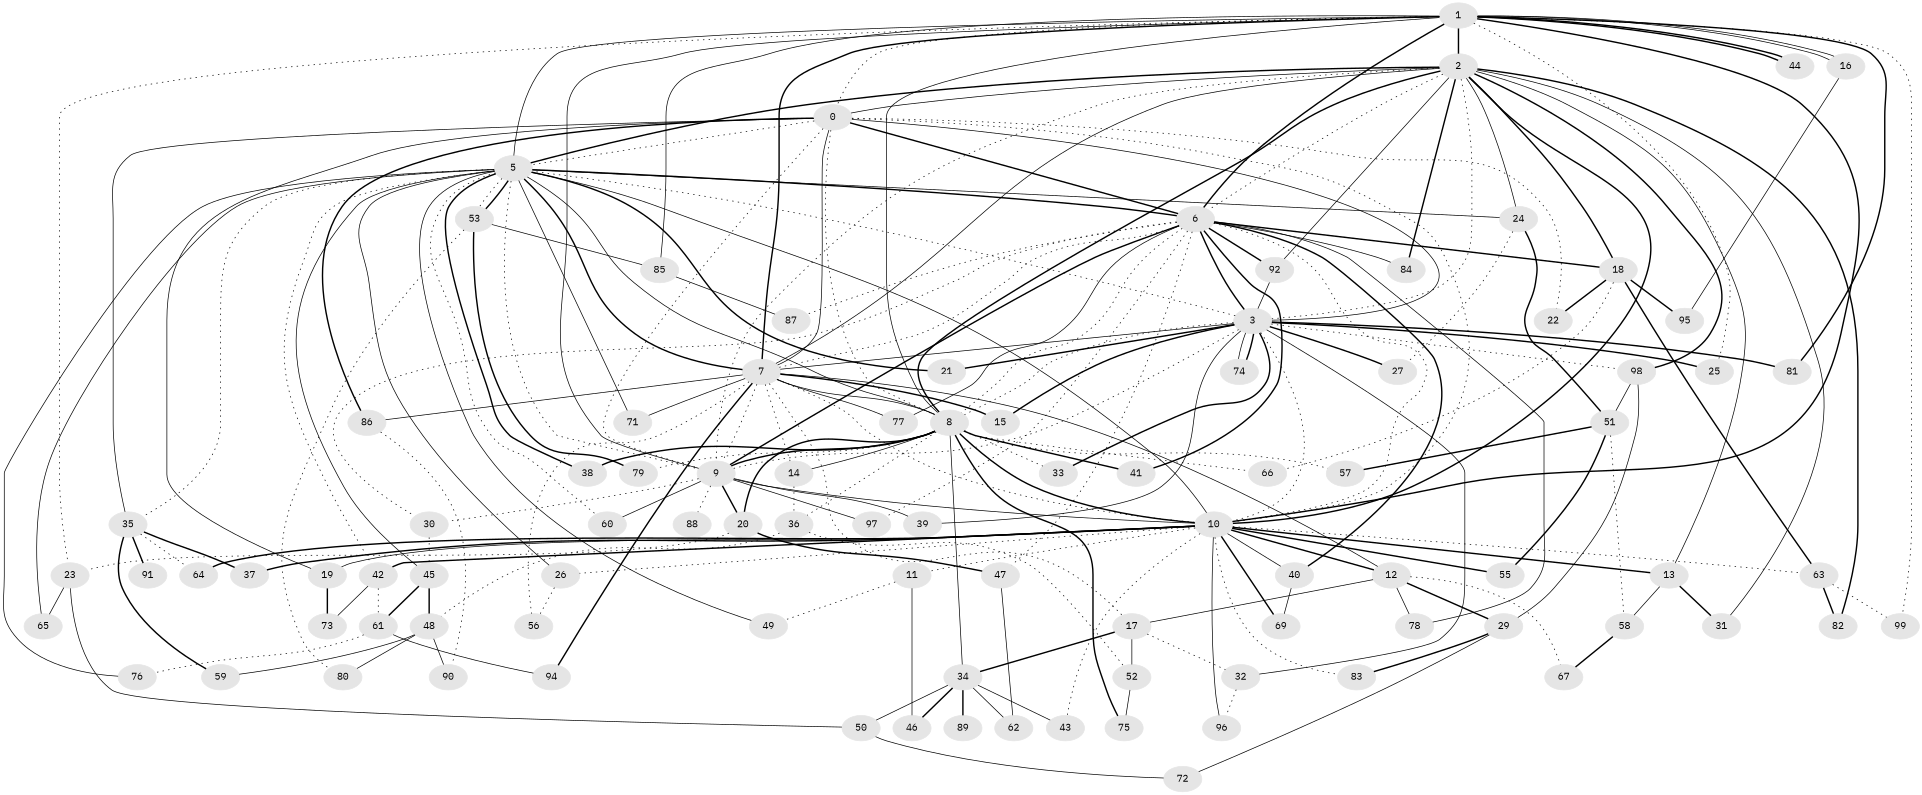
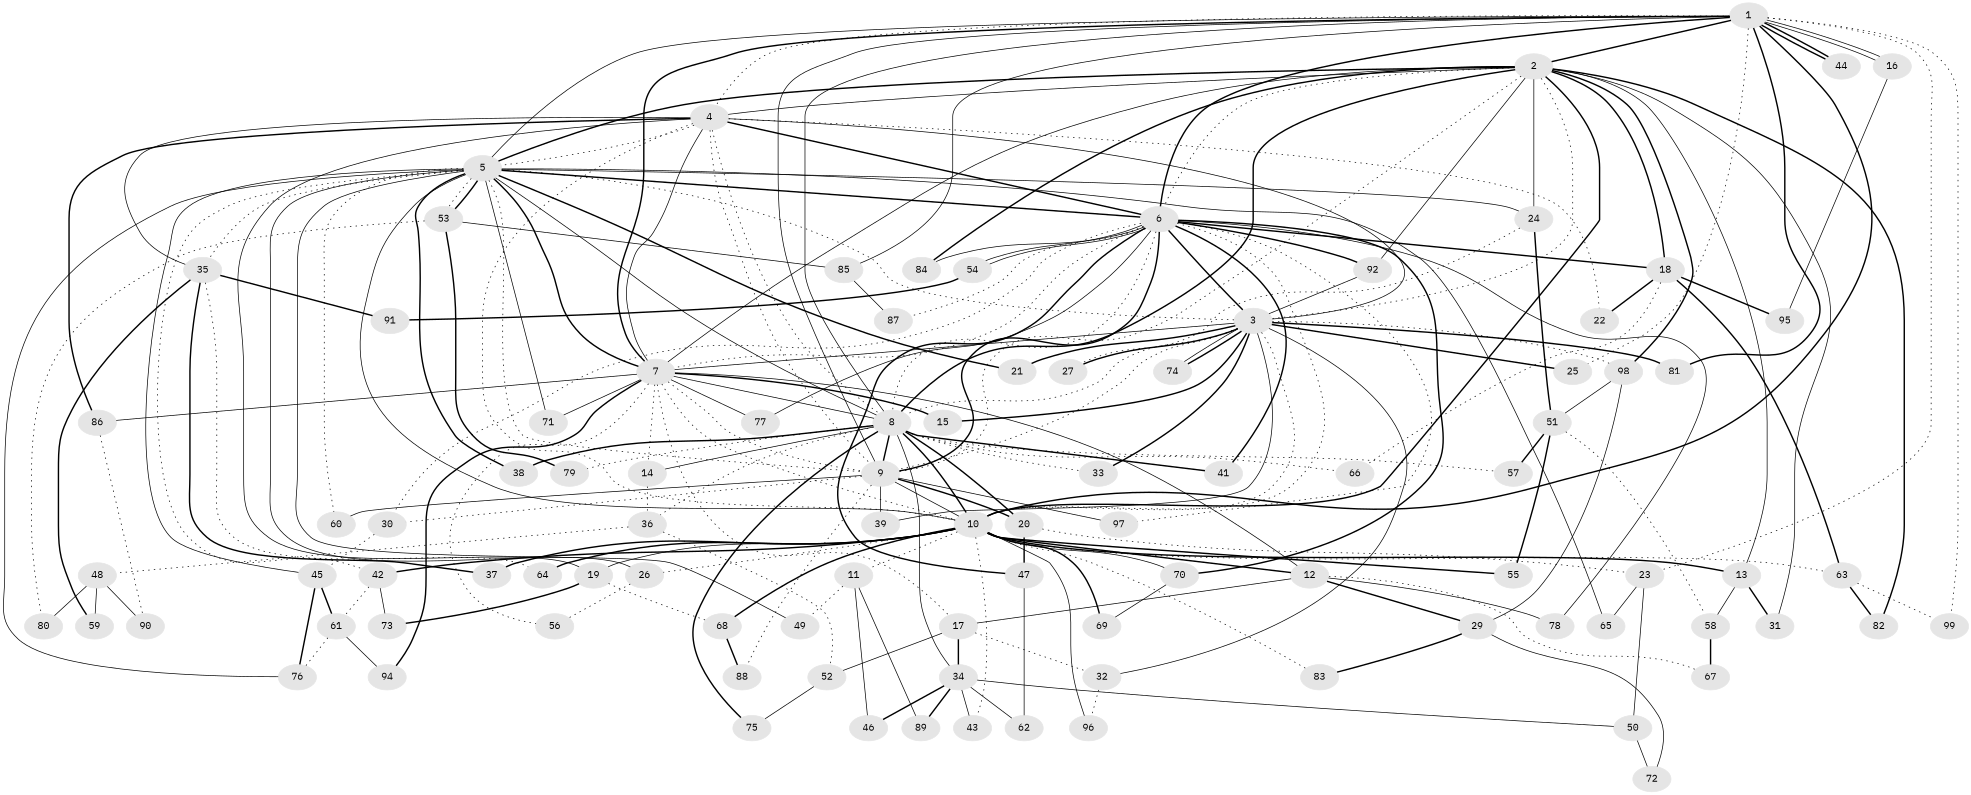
  graph {
    fontname="IBM Plex Mono"
    node [color=gray90 fontname="IBM Plex Mono" style=filled]
    edge [fontname="IBM Plex Mono" style=bold]
    1
    2
-   4 [label=0]
+   4
    5
    6
    7
    8
    9
    10
    16
    23
    25
    44
    81
    85
    n16 [label=99]
    3
    13
    18
    24
    n21 [label=98]
    31
    82
    84
    92
    15
    21
    27
    32
    33
    39
    74
    19
    22
    35
    86
    26
    38
    42
    45
    49
    53
    60
    65
    71
    76
    30
-   40
+   40 [label=70]
    41
    47
+   54
    77
    78
    87
    97
    12
    14
    17
    56
    94
    20
    34
    36
    57
    66
    75
    79
    88
    11
    37
    43
    55
    63
    64
+   68
    69
    83
    96
    95
    50
    58
    51
    29
    73
    59
    91
    90
    61
    48
    80
    62
    67
    52
    46
    89
    72
    1 -- 2
    1 -- 4 [style=dotted]
    1 -- 5 [style=solid]
    1 -- 6
    1 -- 7
    1 -- 8 [style=solid]
    1 -- 9 [style=solid]
    1 -- 10
    1 -- 16 [style=solid]
    1 -- 16 [style=solid]
    1 -- 23 [style=dotted]
    1 -- 25 [style=dotted]
    1 -- 44
    1 -- 44
    1 -- 81
    1 -- 85 [style=solid]
    1 -- n16 [style=dotted]
    2 -- 4 [style=solid]
    2 -- 5
    2 -- 6 [style=dotted]
    2 -- 7 [style=solid]
    2 -- 8
    2 -- 9 [style=dotted]
    2 -- 10
    2 -- 3 [style=dotted]
    2 -- 13 [style=solid]
    2 -- 18
    2 -- 24 [style=solid]
    2 -- n21
    2 -- 31 [style=solid]
    2 -- 82
    2 -- 84
    2 -- 92 [style=solid]
    4 -- 5 [style=dotted]
    4 -- 6
    4 -- 7 [style=solid]
    4 -- 8 [style=dotted]
    4 -- 9 [style=dotted]
    4 -- 10 [style=dotted]
    4 -- 19 [style=solid]
    4 -- 22 [style=dotted]
    4 -- 35 [style=solid]
    4 -- 86
    5 -- 6
    5 -- 7
    5 -- 8 [style=solid]
    5 -- 9 [style=dotted]
    5 -- 10 [style=solid]
    5 -- 24 [style=solid]
    5 -- 21
    5 -- 35 [style=dotted]
    5 -- 26 [style=solid]
    5 -- 38
    5 -- 42 [style=dotted]
    5 -- 45 [style=solid]
    5 -- 49 [style=solid]
    5 -- 53 [style=dotted]
    5 -- 53
    5 -- 60 [style=dotted]
    5 -- 65 [style=solid]
    5 -- 71 [style=solid]
    5 -- 76 [style=solid]
    6 -- 7 [style=dotted]
    6 -- 8 [style=dotted]
    6 -- 9
    6 -- 10 [style=dotted]
    6 -- 18
    6 -- 84 [style=solid]
    6 -- 92
    6 -- 30 [style=dotted]
    6 -- 40
    6 -- 41
-   6 -- 47 [style=dotted]
+   6 -- 47
+   6 -- 54 [style=solid]
+   6 -- 54 [style=solid]
    6 -- 77 [style=solid]
    6 -- 78 [style=solid]
    6 -- 87 [style=dotted]
    6 -- 97 [style=dotted]
    7 -- 8 [style=solid]
    7 -- 9 [style=dotted]
    7 -- 10 [style=dotted]
    7 -- 15
    7 -- 86 [style=solid]
    7 -- 71 [style=solid]
    7 -- 77 [style=solid]
    7 -- 12 [style=solid]
    7 -- 14 [style=dotted]
    7 -- 17 [style=dotted]
    7 -- 56 [style=dotted]
    7 -- 94
    8 -- 9
    8 -- 10
    8 -- 33 [style=dotted]
    8 -- 38
    8 -- 41
    8 -- 14 [style=solid]
    8 -- 20
    8 -- 34 [style=solid]
    8 -- 36 [style=dotted]
    8 -- 57 [style=dotted]
    8 -- 66 [style=dotted]
    8 -- 75
    8 -- 79 [style=dotted]
    9 -- 10 [style=solid]
    9 -- 39 [style=solid]
    9 -- 60 [style=solid]
    9 -- 30 [style=dotted]
    9 -- 97 [style=solid]
    9 -- 20
    9 -- 88 [style=dotted]
    10 -- 13
    10 -- 19 [style=solid]
    10 -- 26 [style=dotted]
    10 -- 42
    10 -- 40 [style=solid]
    10 -- 12
    10 -- 11 [style=dotted]
    10 -- 37
    10 -- 43 [style=dotted]
    10 -- 55
    10 -- 63 [style=dotted]
    10 -- 64
+   10 -- 68
    10 -- 69
    10 -- 83 [style=dotted]
    10 -- 96 [style=solid]
    16 -- 95 [style=solid]
    23 -- 65 [style=solid]
    23 -- 50 [style=solid]
    85 -- 87 [style=solid]
    3 -- 4 [style=solid]
    3 -- 5 [style=dotted]
    3 -- 6
    3 -- 7 [style=solid]
    3 -- 8 [style=dotted]
    3 -- 9 [style=dotted]
    3 -- 10 [style=dotted]
    3 -- 25
    3 -- 81
    3 -- n21 [style=dotted]
    3 -- 15
    3 -- 21
    3 -- 27
    3 -- 32 [style=solid]
    3 -- 33
    3 -- 39 [style=solid]
    3 -- 74 [style=solid]
    3 -- 74
    13 -- 31
    13 -- 58 [style=solid]
    18 -- 22
    18 -- 66 [style=dotted]
    18 -- 63
    18 -- 95
    24 -- 27 [style=dotted]
    24 -- 51
    n21 -- 51 [style=solid]
    n21 -- 29 [style=solid]
    92 -- 3 [style=solid]
    32 -- 96 [style=dotted]
+   19 -- 68 [style=dotted]
    19 -- 73
    35 -- 37
    35 -- 64 [style=dotted]
    35 -- 59
    35 -- 91
    86 -- 90 [style=dotted]
    26 -- 56 [style=dotted]
    42 -- 73 [style=solid]
    42 -- 61 [style=dotted]
    45 -- 61
-   45 -- 48
+   45 -- 76
    53 -- 85 [style=solid]
    53 -- 79
    53 -- 80 [style=dotted]
    30 -- 45 [style=dotted]
    40 -- 69 [style=solid]
    47 -- 62 [style=solid]
+   54 -- 91
    12 -- 78 [style=solid]
    12 -- 17 [style=solid]
    12 -- 29
    12 -- 67 [style=dotted]
    14 -- 36 [style=dotted]
    17 -- 32 [style=dotted]
    17 -- 34
    17 -- 52 [style=solid]
    20 -- 23 [style=dotted]
    20 -- 47
    34 -- 43 [style=solid]
    34 -- 50 [style=solid]
    34 -- 62 [style=solid]
    34 -- 46
    34 -- 89
    36 -- 48 [style=dotted]
    36 -- 52 [style=dotted]
    11 -- 49 [style=dotted]
    11 -- 46 [style=solid]
+   11 -- 89 [style=solid]
    63 -- n16 [style=dotted]
    63 -- 82
+   68 -- 88
    50 -- 72 [style=solid]
    58 -- 67
    51 -- 57
    51 -- 55
    51 -- 58 [style=dotted]
    29 -- 83
    29 -- 72 [style=solid]
    61 -- 76 [style=dotted]
    61 -- 94 [style=solid]
    48 -- 59 [style=solid]
    48 -- 90 [style=solid]
    48 -- 80 [style=solid]
    52 -- 75 [style=solid]
  }
